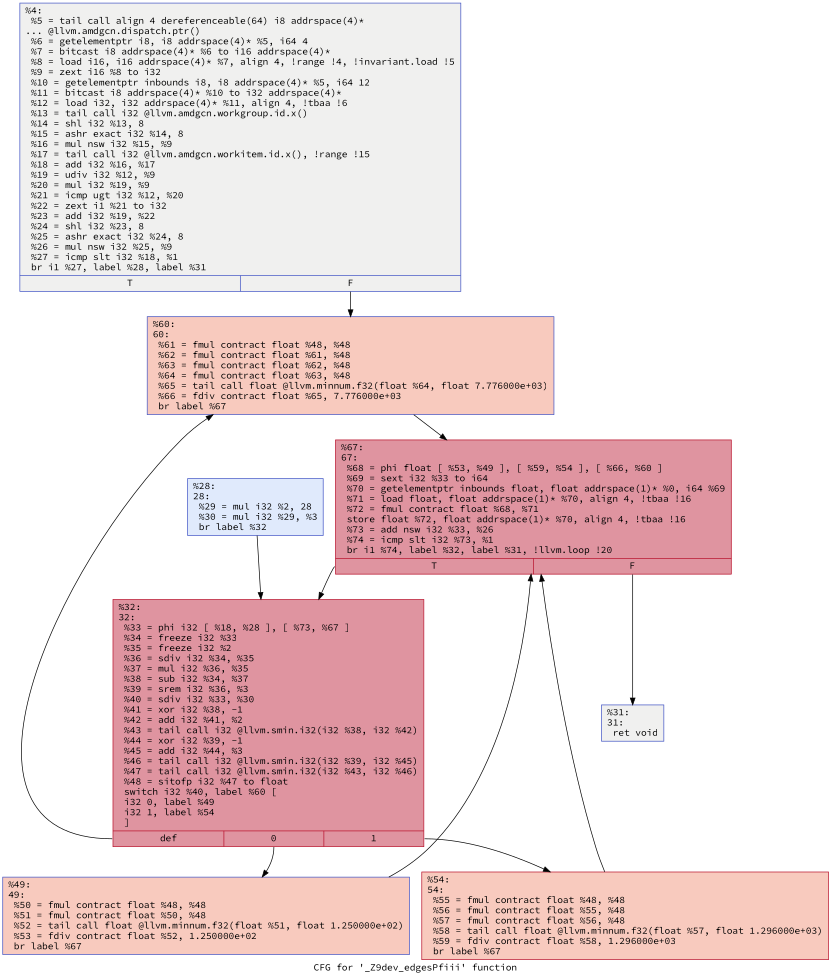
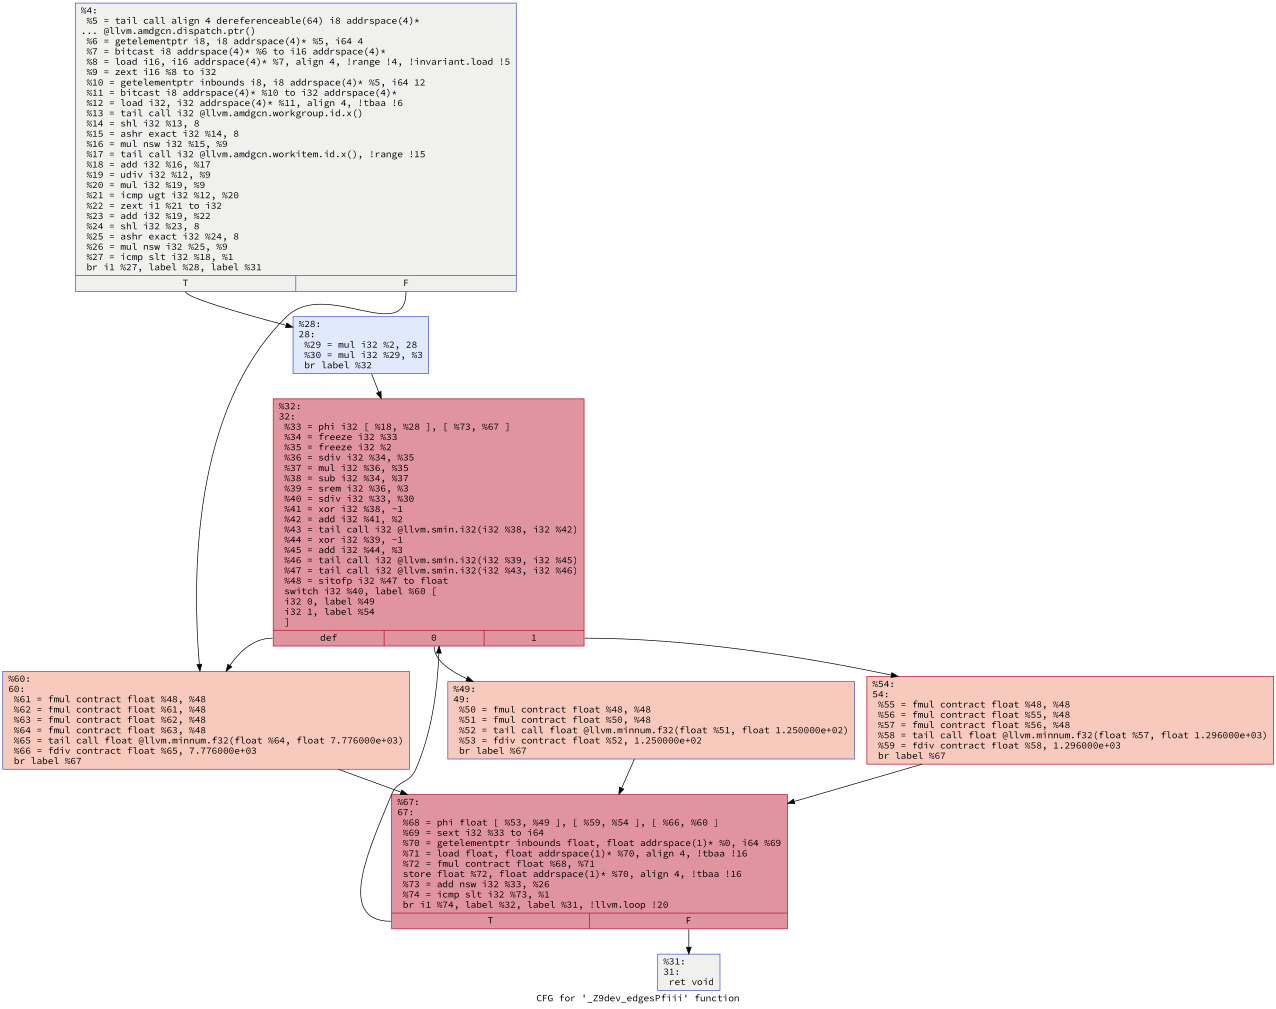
  digraph {
    fontname="Source Code Pro"
    label="CFG for '_Z9dev_edgesPfiii' function"
    node [color="#3d50c3ff" fillcolor="#ef886b70" fontname="Source Code Pro" shape=record style=filled]
    edge [fontname="Source Code Pro"]
    n1 [fillcolor="#dedcdb70" label="{%4:\l  %5 = tail call align 4 dereferenceable(64) i8 addrspace(4)*\l... @llvm.amdgcn.dispatch.ptr()\l  %6 = getelementptr i8, i8 addrspace(4)* %5, i64 4\l  %7 = bitcast i8 addrspace(4)* %6 to i16 addrspace(4)*\l  %8 = load i16, i16 addrspace(4)* %7, align 4, !range !4, !invariant.load !5\l  %9 = zext i16 %8 to i32\l  %10 = getelementptr inbounds i8, i8 addrspace(4)* %5, i64 12\l  %11 = bitcast i8 addrspace(4)* %10 to i32 addrspace(4)*\l  %12 = load i32, i32 addrspace(4)* %11, align 4, !tbaa !6\l  %13 = tail call i32 @llvm.amdgcn.workgroup.id.x()\l  %14 = shl i32 %13, 8\l  %15 = ashr exact i32 %14, 8\l  %16 = mul nsw i32 %15, %9\l  %17 = tail call i32 @llvm.amdgcn.workitem.id.x(), !range !15\l  %18 = add i32 %16, %17\l  %19 = udiv i32 %12, %9\l  %20 = mul i32 %19, %9\l  %21 = icmp ugt i32 %12, %20\l  %22 = zext i1 %21 to i32\l  %23 = add i32 %19, %22\l  %24 = shl i32 %23, 8\l  %25 = ashr exact i32 %24, 8\l  %26 = mul nsw i32 %25, %9\l  %27 = icmp slt i32 %18, %1\l  br i1 %27, label %28, label %31\l|{<s0>T|<s1>F}}"]
    n2 [fillcolor="#b9d0f970" label="{%28:\l28:                                               \l  %29 = mul i32 %2, 28\l  %30 = mul i32 %29, %3\l  br label %32\l}"]
    n3 [label="{%60:\l60:                                               \l  %61 = fmul contract float %48, %48\l  %62 = fmul contract float %61, %48\l  %63 = fmul contract float %62, %48\l  %64 = fmul contract float %63, %48\l  %65 = tail call float @llvm.minnum.f32(float %64, float 7.776000e+03)\l  %66 = fdiv contract float %65, 7.776000e+03\l  br label %67\l}"]
    n4 [color="#b70d28ff" fillcolor="#b70d2870" label="{%32:\l32:                                               \l  %33 = phi i32 [ %18, %28 ], [ %73, %67 ]\l  %34 = freeze i32 %33\l  %35 = freeze i32 %2\l  %36 = sdiv i32 %34, %35\l  %37 = mul i32 %36, %35\l  %38 = sub i32 %34, %37\l  %39 = srem i32 %36, %3\l  %40 = sdiv i32 %33, %30\l  %41 = xor i32 %38, -1\l  %42 = add i32 %41, %2\l  %43 = tail call i32 @llvm.smin.i32(i32 %38, i32 %42)\l  %44 = xor i32 %39, -1\l  %45 = add i32 %44, %3\l  %46 = tail call i32 @llvm.smin.i32(i32 %39, i32 %45)\l  %47 = tail call i32 @llvm.smin.i32(i32 %43, i32 %46)\l  %48 = sitofp i32 %47 to float\l  switch i32 %40, label %60 [\l    i32 0, label %49\l    i32 1, label %54\l  ]\l|{<s0>def|<s1>0|<s2>1}}"]
    n5 [fillcolor="#dedcdb70" label="{%31:\l31:                                               \l  ret void\l}"]
    n6 [label="{%49:\l49:                                               \l  %50 = fmul contract float %48, %48\l  %51 = fmul contract float %50, %48\l  %52 = tail call float @llvm.minnum.f32(float %51, float 1.250000e+02)\l  %53 = fdiv contract float %52, 1.250000e+02\l  br label %67\l}"]
    n7 [color="#b70d28ff" label="{%54:\l54:                                               \l  %55 = fmul contract float %48, %48\l  %56 = fmul contract float %55, %48\l  %57 = fmul contract float %56, %48\l  %58 = tail call float @llvm.minnum.f32(float %57, float 1.296000e+03)\l  %59 = fdiv contract float %58, 1.296000e+03\l  br label %67\l}"]
    n8 [color="#b70d28ff" fillcolor="#b70d2870" label="{%67:\l67:                                               \l  %68 = phi float [ %53, %49 ], [ %59, %54 ], [ %66, %60 ]\l  %69 = sext i32 %33 to i64\l  %70 = getelementptr inbounds float, float addrspace(1)* %0, i64 %69\l  %71 = load float, float addrspace(1)* %70, align 4, !tbaa !16\l  %72 = fmul contract float %68, %71\l  store float %72, float addrspace(1)* %70, align 4, !tbaa !16\l  %73 = add nsw i32 %33, %26\l  %74 = icmp slt i32 %73, %1\l  br i1 %74, label %32, label %31, !llvm.loop !20\l|{<s0>T|<s1>F}}"]
+   n1 -> n2 [tailport=s0]
    n1 -> n3 [tailport=s1]
    n2 -> n4
    n3 -> n8
    n4 -> n3 [tailport=s0]
    n4 -> n6 [tailport=s1]
    n4 -> n7 [tailport=s2]
    n6 -> n8
    n7 -> n8
    n8 -> n4 [tailport=s0]
    n8 -> n5 [tailport=s1]
  }
